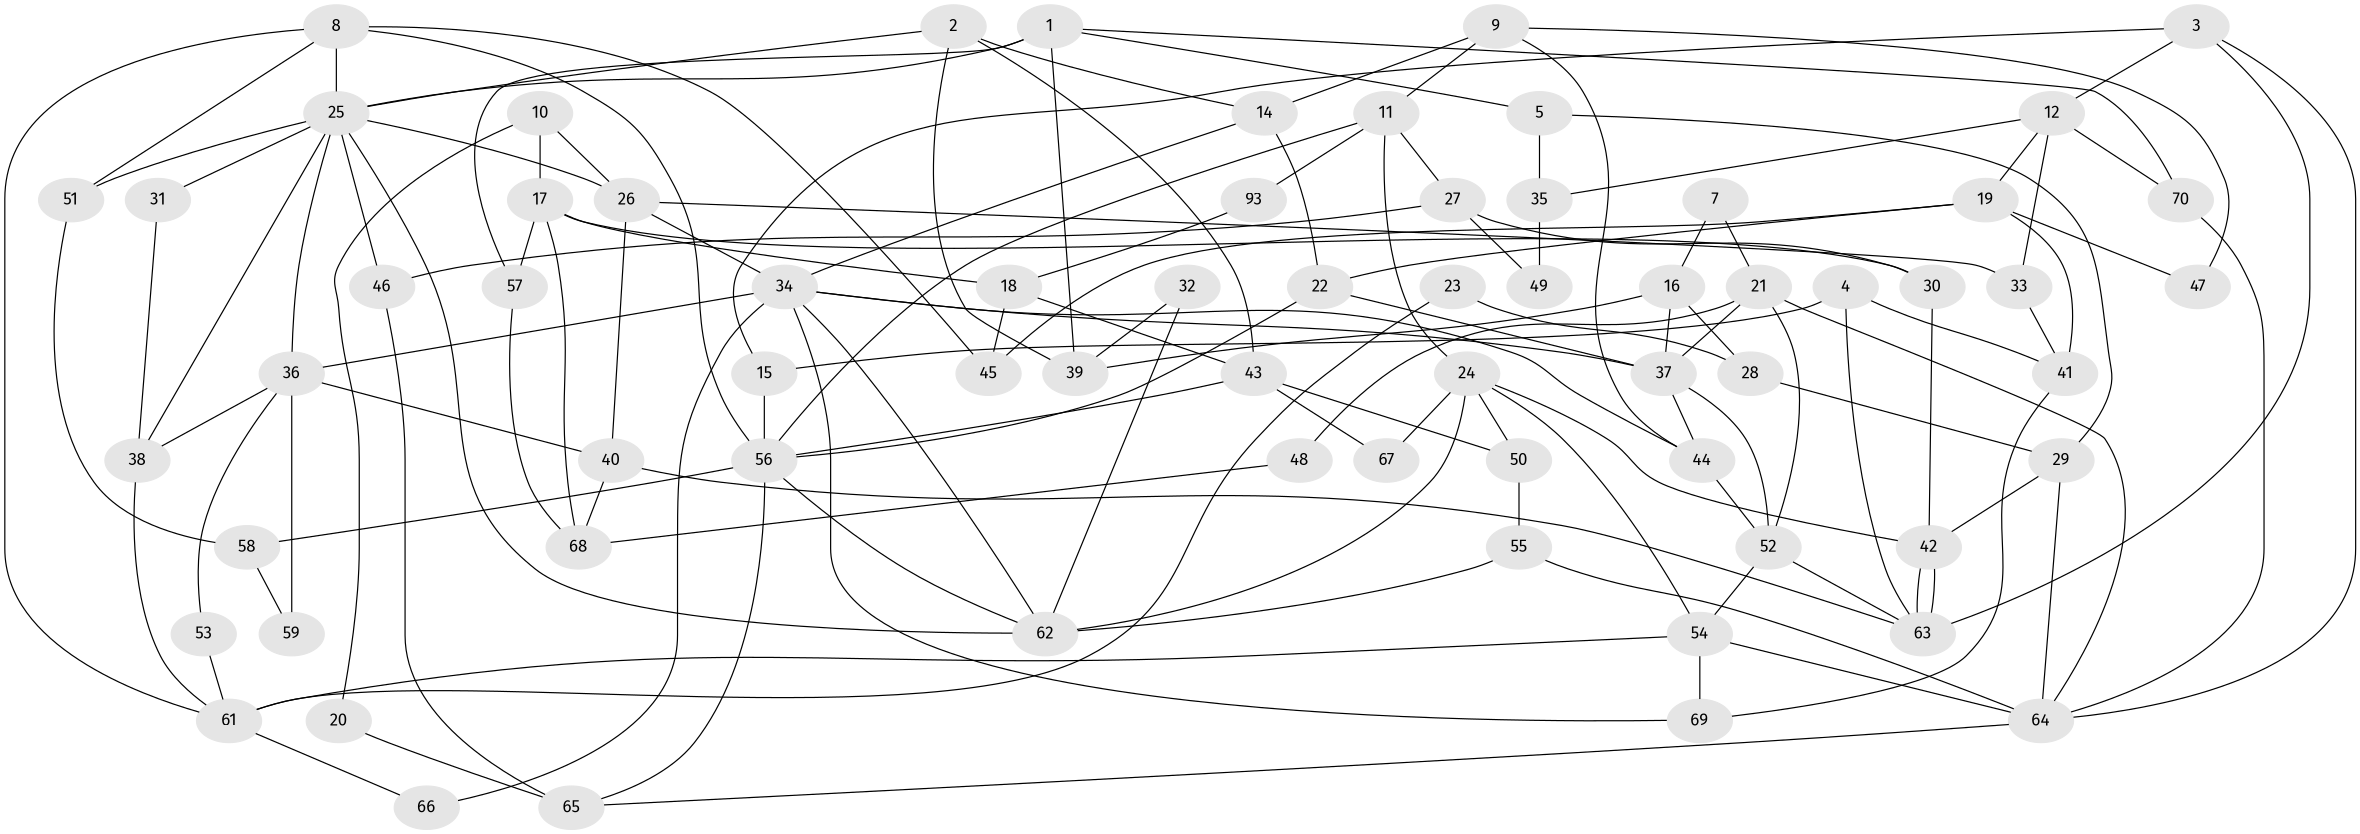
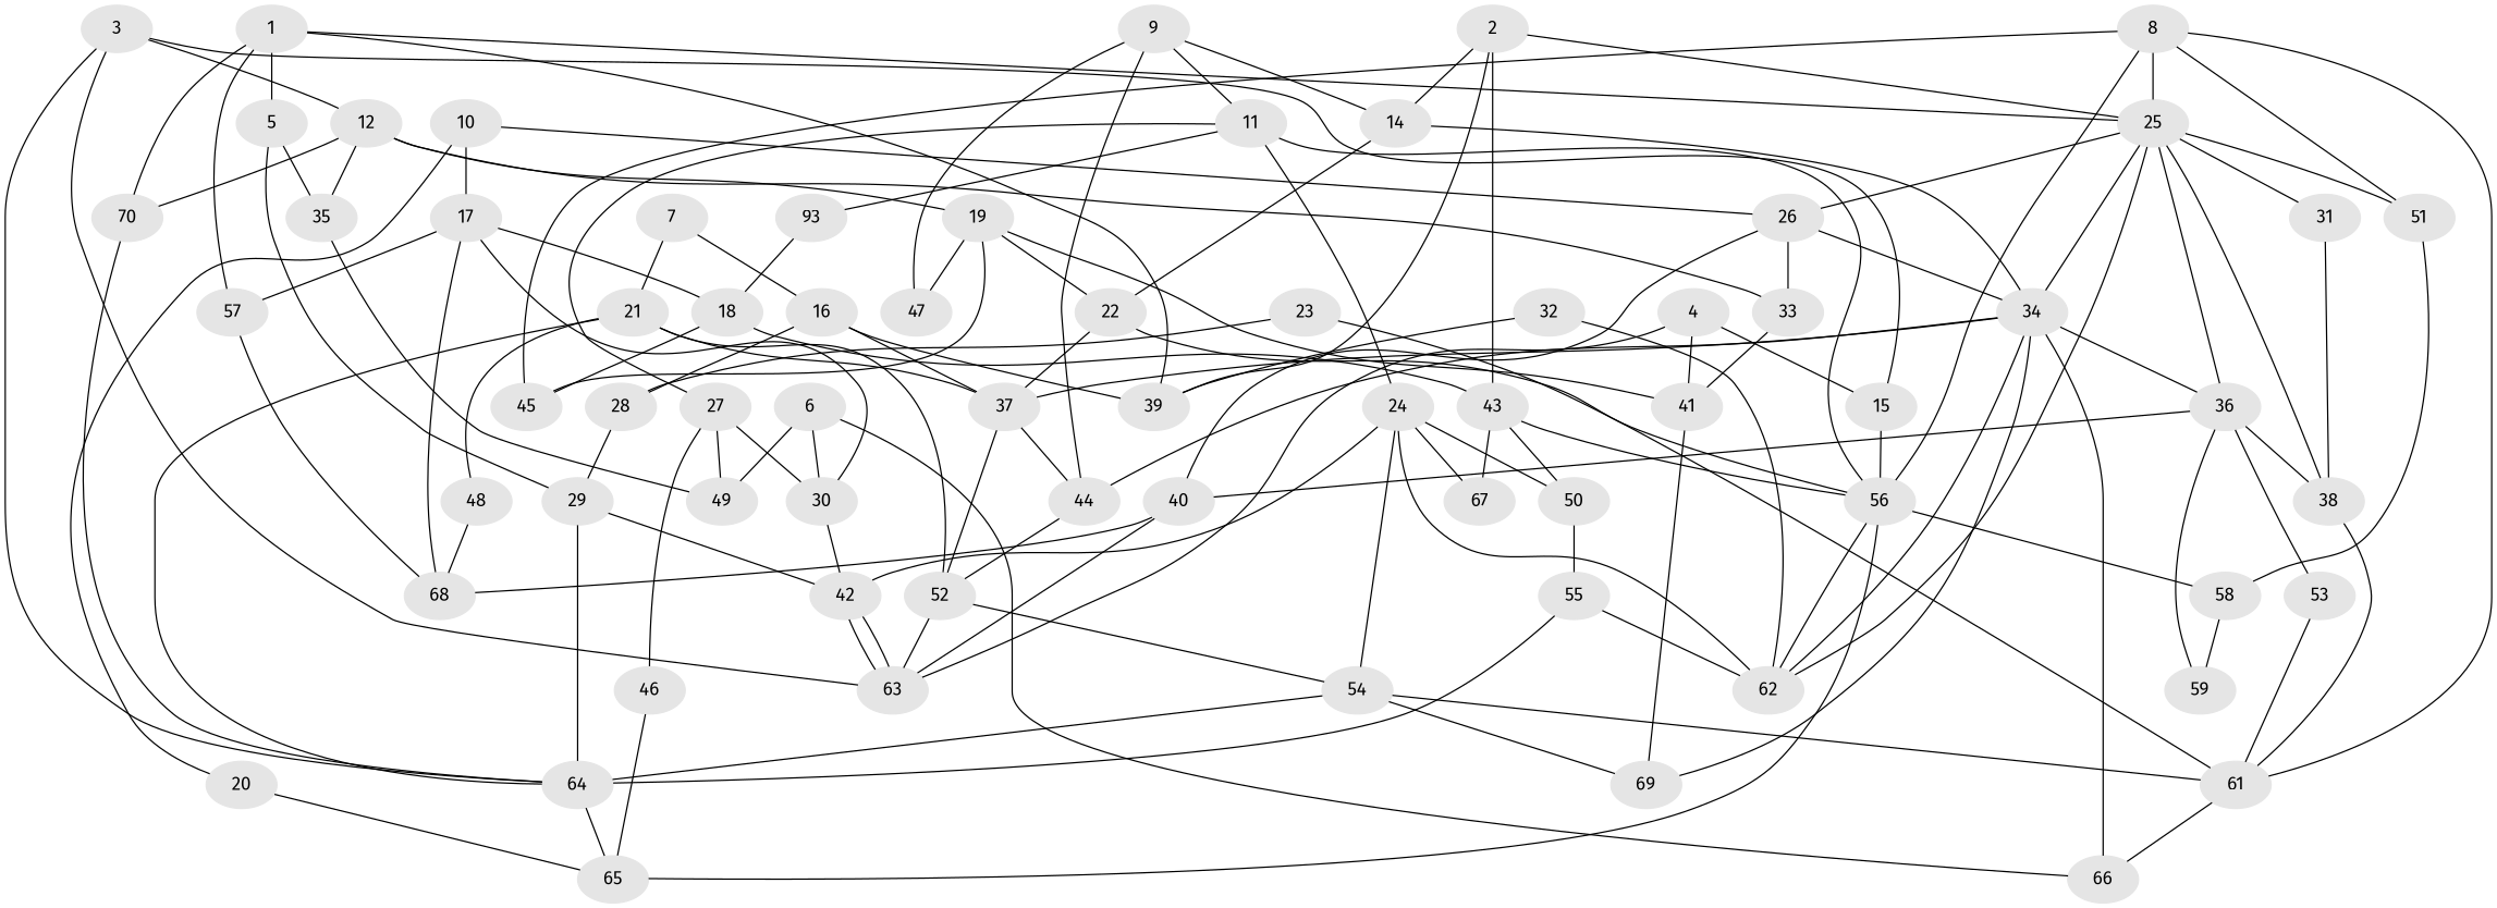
  graph {
    fontname="Fira Sans"
    node [color=gray90 fontname="Fira Sans" style=filled]
    edge [fontname="Fira Sans"]
    1
    5
    25
    39
    57
    n6 [label=70]
    29
    35
    51
    26
    62
    31
    36
    38
    46
    68
    64
    2
    14
    43
    22
    34
    56
    50
    67
    3
    12
    15
    63
    19
    33
    65
    4
    41
    69
    42
    49
+   6
    30
    66
    7
    16
    21
    28
    37
    48
    52
    8
    45
    61
    58
    9
    11
    44
    47
    n56 [label=93]
    24
    27
    10
    17
    20
    18
    40
    54
    23
    55
    53
    59
    32
    1 -- 5
    1 -- 25
    1 -- 39
    1 -- 57
    1 -- n6
    5 -- 29
    5 -- 35
    25 -- 51
    25 -- 26
    25 -- 62
    25 -- 31
    25 -- 36
    25 -- 38
-   25 -- 46
+   25 -- 34
    57 -- 68
    n6 -- 64
    29 -- 64
    29 -- 42
    35 -- 49
    51 -- 58
    26 -- 34
    26 -- 33
    26 -- 40
    31 -- 38
    36 -- 38
    36 -- 40
    36 -- 53
    36 -- 59
    38 -- 61
    46 -- 65
    64 -- 65
    2 -- 25
    2 -- 39
    2 -- 14
    2 -- 43
    14 -- 22
    14 -- 34
    43 -- 56
    43 -- 50
    43 -- 67
    22 -- 56
    22 -- 37
    34 -- 62
    34 -- 36
    34 -- 69
    34 -- 66
    34 -- 37
    34 -- 44
    56 -- 62
    56 -- 65
    56 -- 58
    50 -- 55
    3 -- 64
    3 -- 12
    3 -- 15
    3 -- 63
    12 -- n6
    12 -- 35
    12 -- 19
    12 -- 33
    15 -- 56
    19 -- 22
    19 -- 41
    19 -- 45
    19 -- 47
    33 -- 41
    4 -- 15
    4 -- 63
    4 -- 41
    41 -- 69
    42 -- 63
    42 -- 63
+   6 -- 49
+   6 -- 30
+   6 -- 66
    30 -- 42
    7 -- 16
    7 -- 21
    16 -- 39
    16 -- 28
    16 -- 37
    21 -- 64
    21 -- 37
    21 -- 48
    21 -- 52
    28 -- 29
    37 -- 52
    37 -- 44
    48 -- 68
    52 -- 63
    52 -- 54
    8 -- 25
    8 -- 51
    8 -- 56
    8 -- 45
    8 -- 61
    61 -- 66
    58 -- 59
    9 -- 14
    9 -- 11
    9 -- 44
    9 -- 47
    11 -- 56
    11 -- n56
    11 -- 24
    11 -- 27
    44 -- 52
    n56 -- 18
    24 -- 62
    24 -- 50
    24 -- 67
    24 -- 42
    24 -- 54
    27 -- 46
    27 -- 49
    27 -- 30
    10 -- 26
    10 -- 17
    10 -- 20
    17 -- 57
    17 -- 68
    17 -- 30
    17 -- 18
    20 -- 65
    18 -- 43
    18 -- 45
    40 -- 68
    40 -- 63
    54 -- 64
    54 -- 69
    54 -- 61
    23 -- 28
    23 -- 61
    55 -- 62
    55 -- 64
    53 -- 61
    32 -- 39
    32 -- 62
  }
